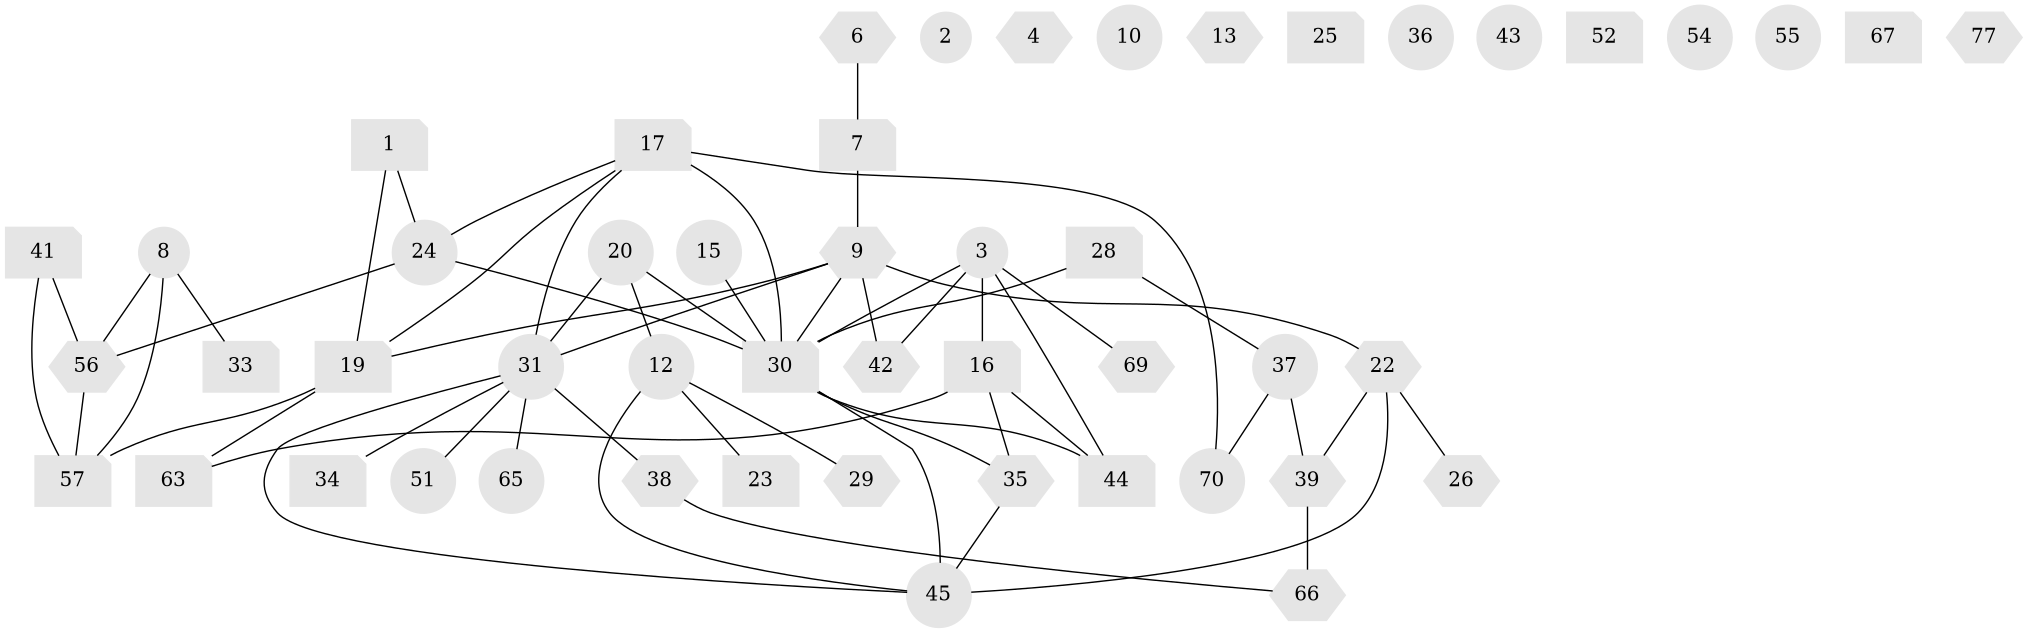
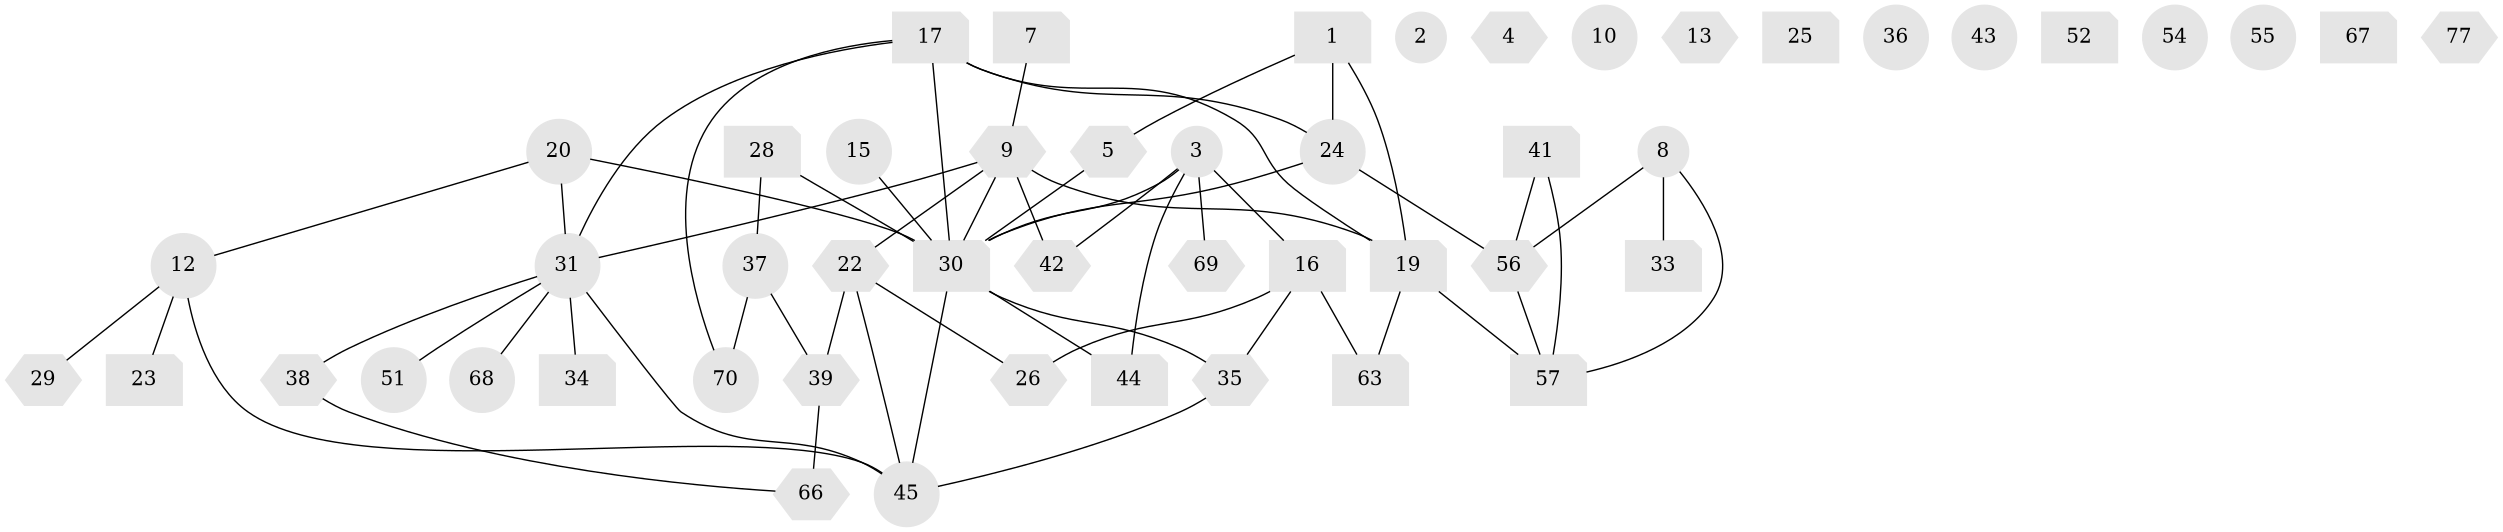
  graph {
    node [color=gray90 shape=circle style=filled]
    1 [shape=note super="+53"]
+   5 [shape=hexagon super="+11"]
    19 [shape=note super="+32"]
    24 [super="+62"]
    30 [shape=note super="+78"]
    57 [shape=note super="+64"]
    63 [shape=note]
    56 [shape=hexagon super="+76"]
    2
    3 [super="+14"]
    16 [shape=note super="+74"]
    42 [shape=hexagon super="+48"]
    44 [shape=note]
    69 [shape=hexagon]
    26 [shape=hexagon]
    35 [shape=hexagon super="+71"]
    45 [super="+50"]
    4 [shape=hexagon]
-   6 [shape=hexagon super="+47"]
    7 [shape=note super="+60"]
    9 [shape=hexagon super="+18"]
    22 [shape=hexagon super="+40"]
    31 [super="+49"]
    8 [super="+58"]
    33 [shape=note]
    39 [shape=hexagon super="+72"]
    38 [shape=hexagon]
    34 [shape=note]
    51
-   65
+   65 [label=68]
    10
    12 [super="+27"]
    23 [shape=note]
    29 [shape=hexagon super="+46"]
    13 [shape=hexagon]
    15 [super="+79"]
    17 [shape=note super="+59"]
    70
    20 [super="+21"]
    66 [shape=hexagon super="+73"]
    25 [shape=note]
    28 [shape=note super="+68"]
    37 [super="+75"]
    36
    41 [shape=note super="+61"]
    43
    52 [shape=note]
    54
    55
    67 [shape=note]
    77 [shape=hexagon]
+   1 -- 5
    1 -- 19
    1 -- 24
+   5 -- 30
    19 -- 57
    19 -- 63
    24 -- 30
    24 -- 56
    30 -- 44
    30 -- 35
    30 -- 45
    56 -- 57
    3 -- 30
    3 -- 16
    3 -- 42
    3 -- 44
    3 -- 69
    16 -- 63
-   16 -- 44
+   16 -- 26
    16 -- 35
    35 -- 45
-   6 -- 7
    7 -- 9
    9 -- 19
    9 -- 30
    9 -- 42
    9 -- 22
    9 -- 31
    22 -- 26
    22 -- 45
    22 -- 39
    31 -- 45
    31 -- 38
    31 -- 34
    31 -- 51
    31 -- 65
    8 -- 57
    8 -- 56
    8 -- 33
    39 -- 66 [weight=2]
    38 -- 66
    12 -- 45
    12 -- 23
    12 -- 29
    15 -- 30
    17 -- 19
    17 -- 24
    17 -- 30 [weight=2]
    17 -- 31
    17 -- 70
    20 -- 30
    20 -- 31
    20 -- 12
    28 -- 30
    28 -- 37
    37 -- 39
    37 -- 70
    41 -- 57
    41 -- 56
  }
